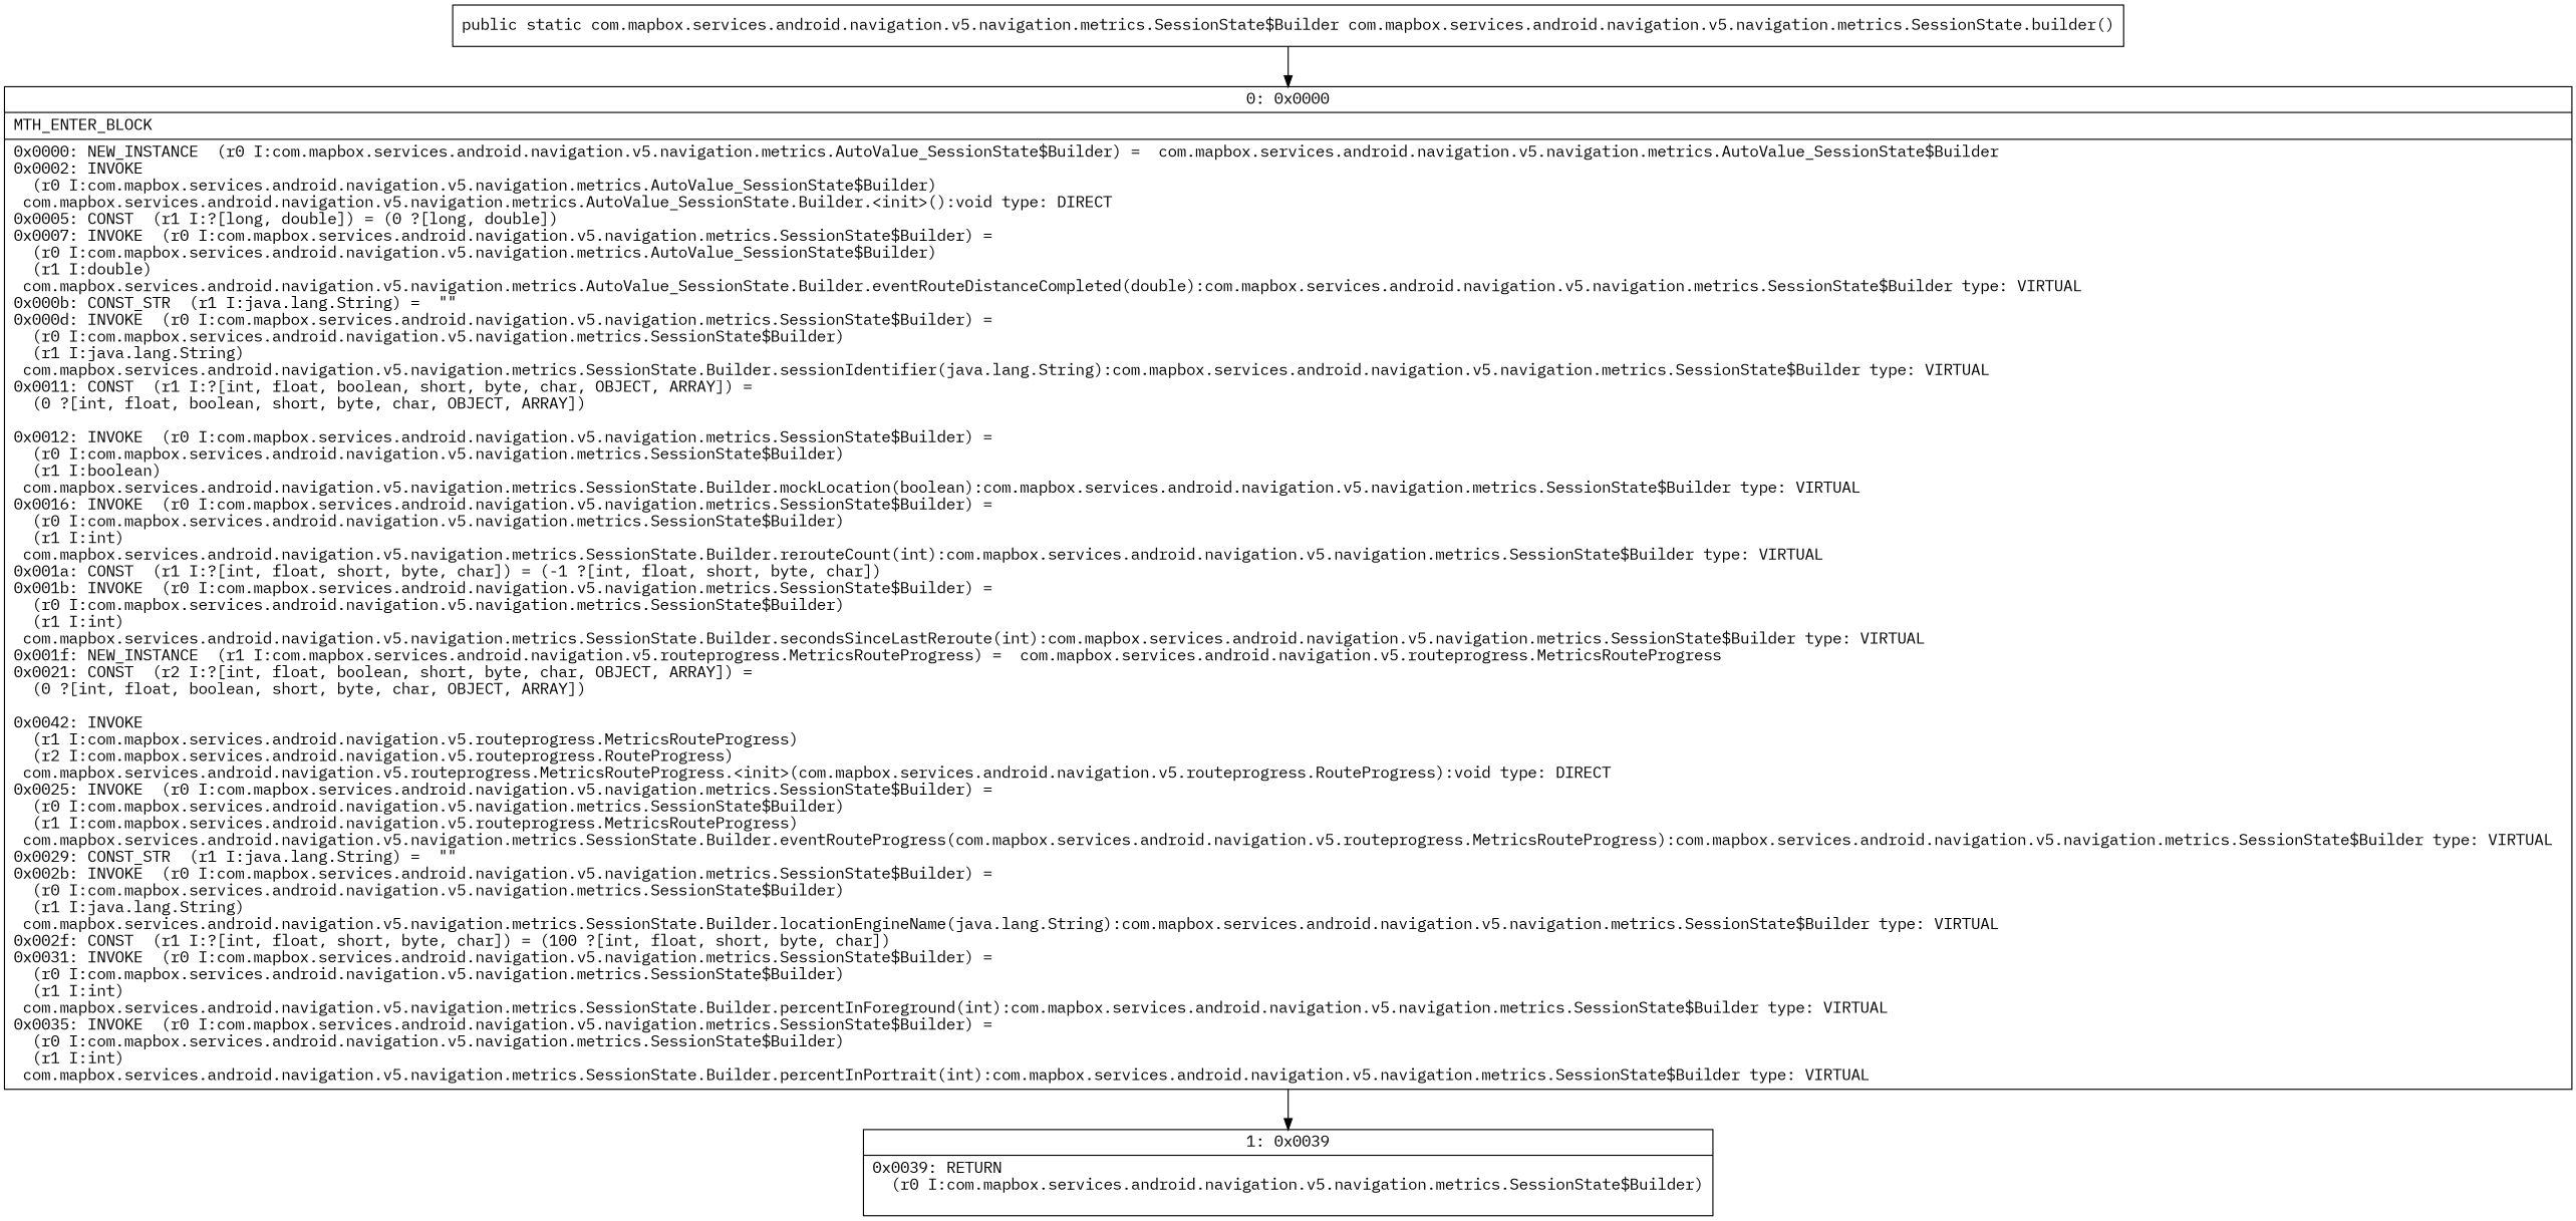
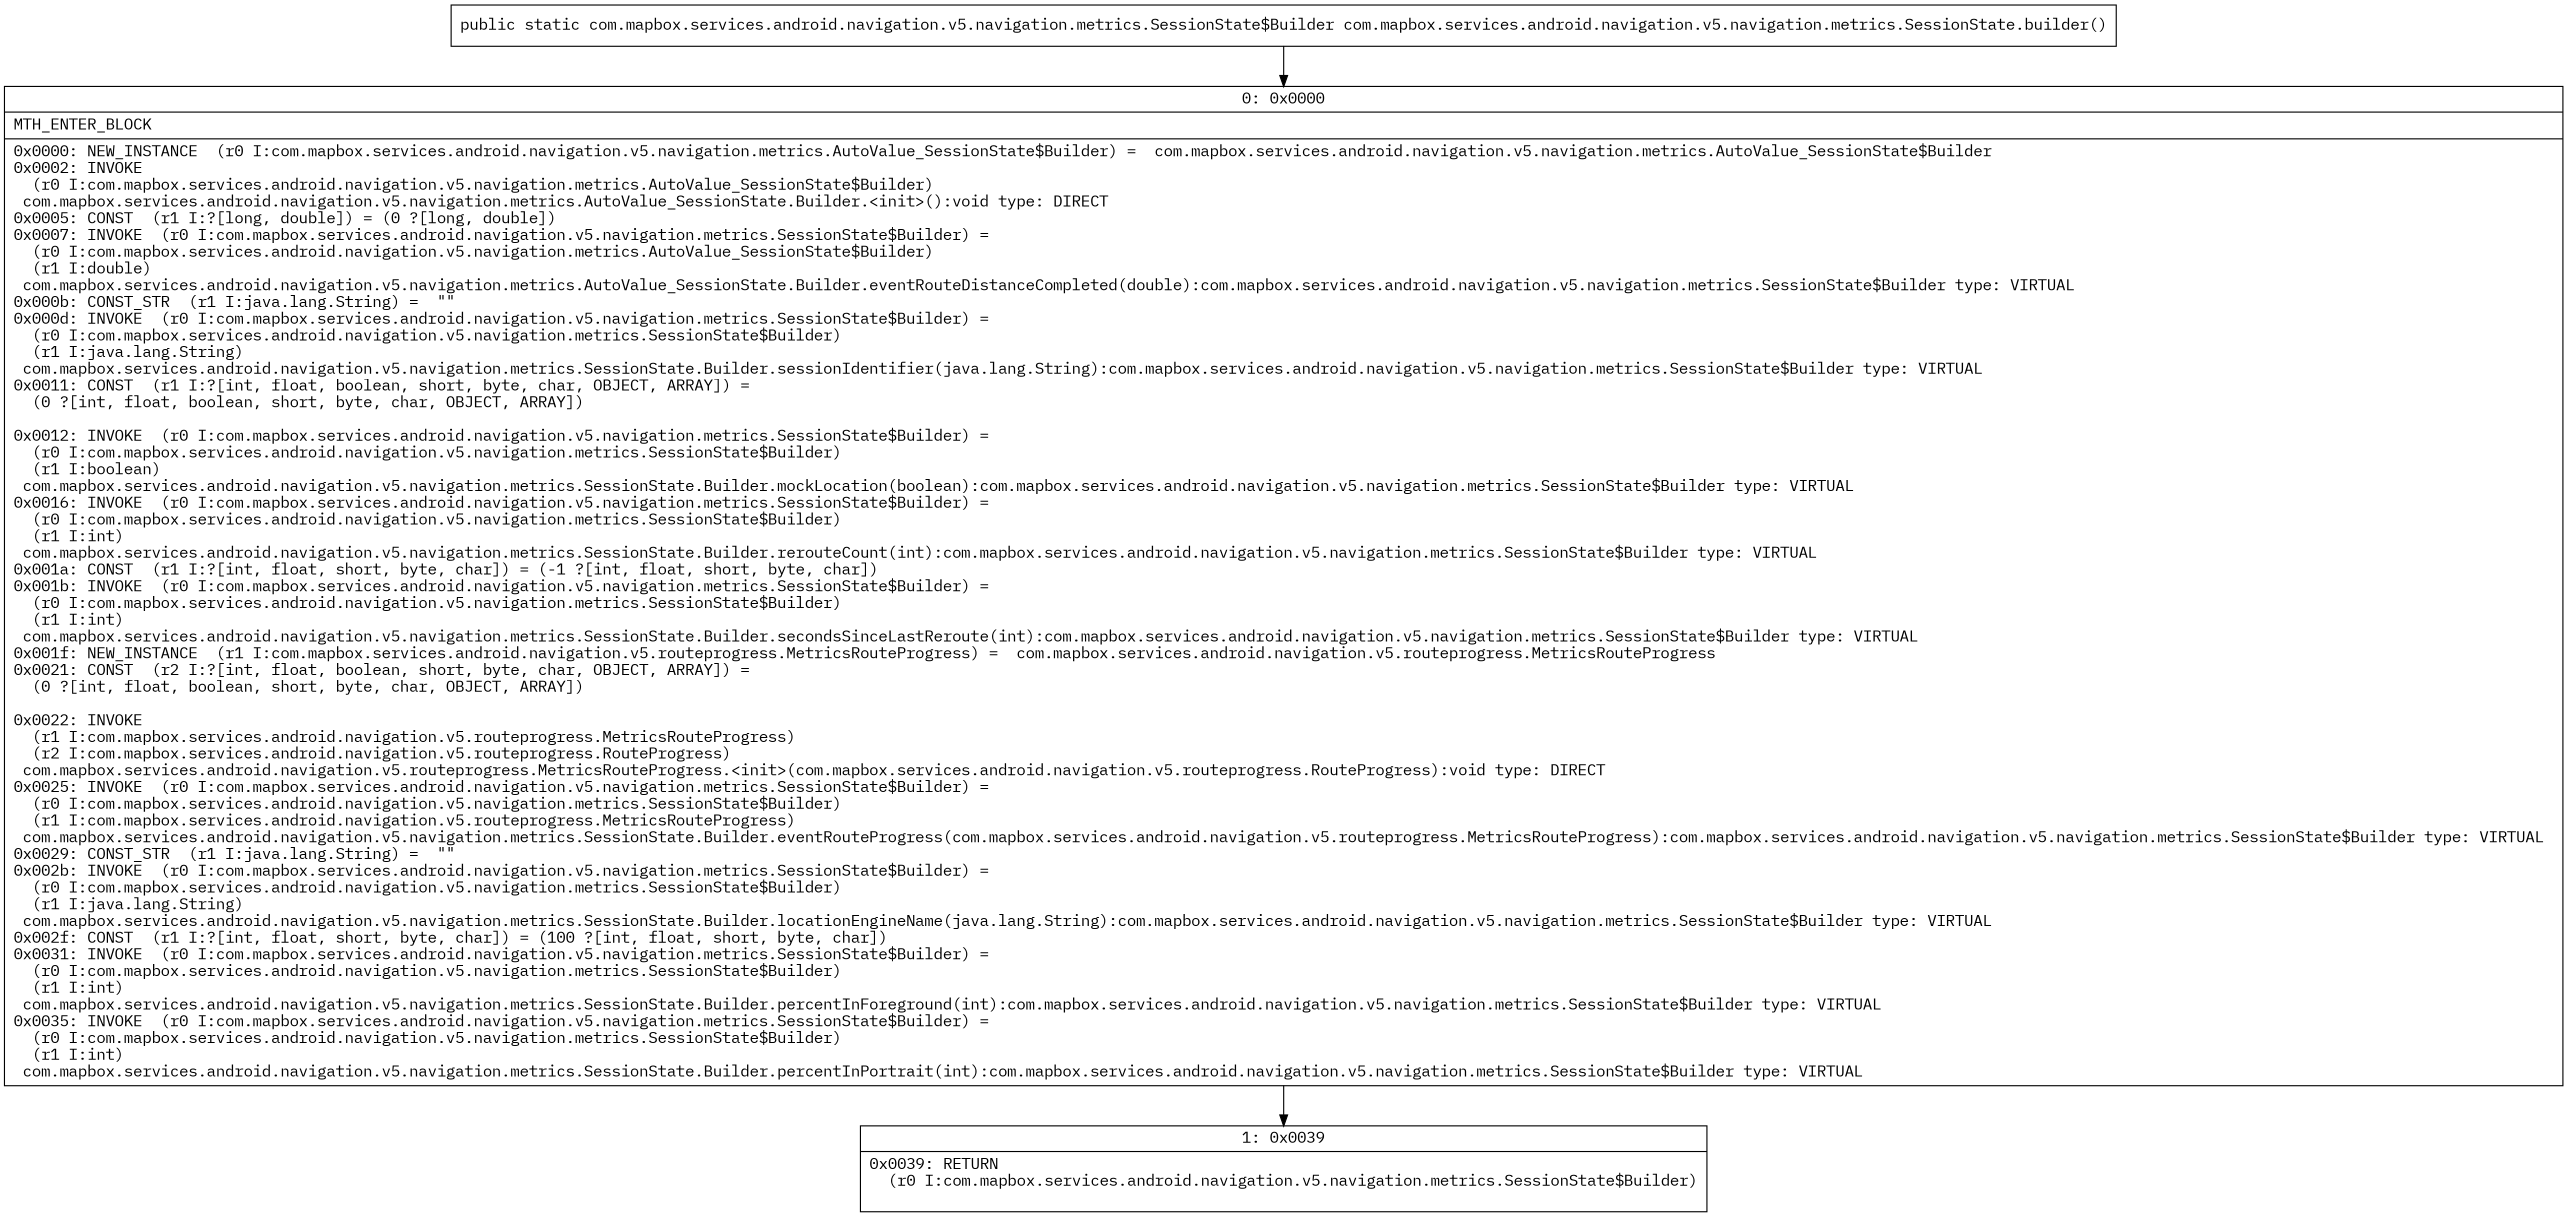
  digraph {
    fontname="IBM Plex Mono"
    node [shape=record fontname="IBM Plex Mono"]
    edge [fontname="IBM Plex Mono"]
-   n1 [label="{0\:\ 0x0000|MTH_ENTER_BLOCK\l|0x0000: NEW_INSTANCE  (r0 I:com.mapbox.services.android.navigation.v5.navigation.metrics.AutoValue_SessionState$Builder) =  com.mapbox.services.android.navigation.v5.navigation.metrics.AutoValue_SessionState$Builder \l0x0002: INVOKE  \l  (r0 I:com.mapbox.services.android.navigation.v5.navigation.metrics.AutoValue_SessionState$Builder)\l com.mapbox.services.android.navigation.v5.navigation.metrics.AutoValue_SessionState.Builder.\<init\>():void type: DIRECT \l0x0005: CONST  (r1 I:?[long, double]) = (0 ?[long, double]) \l0x0007: INVOKE  (r0 I:com.mapbox.services.android.navigation.v5.navigation.metrics.SessionState$Builder) = \l  (r0 I:com.mapbox.services.android.navigation.v5.navigation.metrics.AutoValue_SessionState$Builder)\l  (r1 I:double)\l com.mapbox.services.android.navigation.v5.navigation.metrics.AutoValue_SessionState.Builder.eventRouteDistanceCompleted(double):com.mapbox.services.android.navigation.v5.navigation.metrics.SessionState$Builder type: VIRTUAL \l0x000b: CONST_STR  (r1 I:java.lang.String) =  \"\" \l0x000d: INVOKE  (r0 I:com.mapbox.services.android.navigation.v5.navigation.metrics.SessionState$Builder) = \l  (r0 I:com.mapbox.services.android.navigation.v5.navigation.metrics.SessionState$Builder)\l  (r1 I:java.lang.String)\l com.mapbox.services.android.navigation.v5.navigation.metrics.SessionState.Builder.sessionIdentifier(java.lang.String):com.mapbox.services.android.navigation.v5.navigation.metrics.SessionState$Builder type: VIRTUAL \l0x0011: CONST  (r1 I:?[int, float, boolean, short, byte, char, OBJECT, ARRAY]) = \l  (0 ?[int, float, boolean, short, byte, char, OBJECT, ARRAY])\l \l0x0012: INVOKE  (r0 I:com.mapbox.services.android.navigation.v5.navigation.metrics.SessionState$Builder) = \l  (r0 I:com.mapbox.services.android.navigation.v5.navigation.metrics.SessionState$Builder)\l  (r1 I:boolean)\l com.mapbox.services.android.navigation.v5.navigation.metrics.SessionState.Builder.mockLocation(boolean):com.mapbox.services.android.navigation.v5.navigation.metrics.SessionState$Builder type: VIRTUAL \l0x0016: INVOKE  (r0 I:com.mapbox.services.android.navigation.v5.navigation.metrics.SessionState$Builder) = \l  (r0 I:com.mapbox.services.android.navigation.v5.navigation.metrics.SessionState$Builder)\l  (r1 I:int)\l com.mapbox.services.android.navigation.v5.navigation.metrics.SessionState.Builder.rerouteCount(int):com.mapbox.services.android.navigation.v5.navigation.metrics.SessionState$Builder type: VIRTUAL \l0x001a: CONST  (r1 I:?[int, float, short, byte, char]) = (\-1 ?[int, float, short, byte, char]) \l0x001b: INVOKE  (r0 I:com.mapbox.services.android.navigation.v5.navigation.metrics.SessionState$Builder) = \l  (r0 I:com.mapbox.services.android.navigation.v5.navigation.metrics.SessionState$Builder)\l  (r1 I:int)\l com.mapbox.services.android.navigation.v5.navigation.metrics.SessionState.Builder.secondsSinceLastReroute(int):com.mapbox.services.android.navigation.v5.navigation.metrics.SessionState$Builder type: VIRTUAL \l0x001f: NEW_INSTANCE  (r1 I:com.mapbox.services.android.navigation.v5.routeprogress.MetricsRouteProgress) =  com.mapbox.services.android.navigation.v5.routeprogress.MetricsRouteProgress \l0x0021: CONST  (r2 I:?[int, float, boolean, short, byte, char, OBJECT, ARRAY]) = \l  (0 ?[int, float, boolean, short, byte, char, OBJECT, ARRAY])\l \l0x0042: INVOKE  \l  (r1 I:com.mapbox.services.android.navigation.v5.routeprogress.MetricsRouteProgress)\l  (r2 I:com.mapbox.services.android.navigation.v5.routeprogress.RouteProgress)\l com.mapbox.services.android.navigation.v5.routeprogress.MetricsRouteProgress.\<init\>(com.mapbox.services.android.navigation.v5.routeprogress.RouteProgress):void type: DIRECT \l0x0025: INVOKE  (r0 I:com.mapbox.services.android.navigation.v5.navigation.metrics.SessionState$Builder) = \l  (r0 I:com.mapbox.services.android.navigation.v5.navigation.metrics.SessionState$Builder)\l  (r1 I:com.mapbox.services.android.navigation.v5.routeprogress.MetricsRouteProgress)\l com.mapbox.services.android.navigation.v5.navigation.metrics.SessionState.Builder.eventRouteProgress(com.mapbox.services.android.navigation.v5.routeprogress.MetricsRouteProgress):com.mapbox.services.android.navigation.v5.navigation.metrics.SessionState$Builder type: VIRTUAL \l0x0029: CONST_STR  (r1 I:java.lang.String) =  \"\" \l0x002b: INVOKE  (r0 I:com.mapbox.services.android.navigation.v5.navigation.metrics.SessionState$Builder) = \l  (r0 I:com.mapbox.services.android.navigation.v5.navigation.metrics.SessionState$Builder)\l  (r1 I:java.lang.String)\l com.mapbox.services.android.navigation.v5.navigation.metrics.SessionState.Builder.locationEngineName(java.lang.String):com.mapbox.services.android.navigation.v5.navigation.metrics.SessionState$Builder type: VIRTUAL \l0x002f: CONST  (r1 I:?[int, float, short, byte, char]) = (100 ?[int, float, short, byte, char]) \l0x0031: INVOKE  (r0 I:com.mapbox.services.android.navigation.v5.navigation.metrics.SessionState$Builder) = \l  (r0 I:com.mapbox.services.android.navigation.v5.navigation.metrics.SessionState$Builder)\l  (r1 I:int)\l com.mapbox.services.android.navigation.v5.navigation.metrics.SessionState.Builder.percentInForeground(int):com.mapbox.services.android.navigation.v5.navigation.metrics.SessionState$Builder type: VIRTUAL \l0x0035: INVOKE  (r0 I:com.mapbox.services.android.navigation.v5.navigation.metrics.SessionState$Builder) = \l  (r0 I:com.mapbox.services.android.navigation.v5.navigation.metrics.SessionState$Builder)\l  (r1 I:int)\l com.mapbox.services.android.navigation.v5.navigation.metrics.SessionState.Builder.percentInPortrait(int):com.mapbox.services.android.navigation.v5.navigation.metrics.SessionState$Builder type: VIRTUAL \l}"]
+   n1 [label="{0\:\ 0x0000|MTH_ENTER_BLOCK\l|0x0000: NEW_INSTANCE  (r0 I:com.mapbox.services.android.navigation.v5.navigation.metrics.AutoValue_SessionState$Builder) =  com.mapbox.services.android.navigation.v5.navigation.metrics.AutoValue_SessionState$Builder \l0x0002: INVOKE  \l  (r0 I:com.mapbox.services.android.navigation.v5.navigation.metrics.AutoValue_SessionState$Builder)\l com.mapbox.services.android.navigation.v5.navigation.metrics.AutoValue_SessionState.Builder.\<init\>():void type: DIRECT \l0x0005: CONST  (r1 I:?[long, double]) = (0 ?[long, double]) \l0x0007: INVOKE  (r0 I:com.mapbox.services.android.navigation.v5.navigation.metrics.SessionState$Builder) = \l  (r0 I:com.mapbox.services.android.navigation.v5.navigation.metrics.AutoValue_SessionState$Builder)\l  (r1 I:double)\l com.mapbox.services.android.navigation.v5.navigation.metrics.AutoValue_SessionState.Builder.eventRouteDistanceCompleted(double):com.mapbox.services.android.navigation.v5.navigation.metrics.SessionState$Builder type: VIRTUAL \l0x000b: CONST_STR  (r1 I:java.lang.String) =  \"\" \l0x000d: INVOKE  (r0 I:com.mapbox.services.android.navigation.v5.navigation.metrics.SessionState$Builder) = \l  (r0 I:com.mapbox.services.android.navigation.v5.navigation.metrics.SessionState$Builder)\l  (r1 I:java.lang.String)\l com.mapbox.services.android.navigation.v5.navigation.metrics.SessionState.Builder.sessionIdentifier(java.lang.String):com.mapbox.services.android.navigation.v5.navigation.metrics.SessionState$Builder type: VIRTUAL \l0x0011: CONST  (r1 I:?[int, float, boolean, short, byte, char, OBJECT, ARRAY]) = \l  (0 ?[int, float, boolean, short, byte, char, OBJECT, ARRAY])\l \l0x0012: INVOKE  (r0 I:com.mapbox.services.android.navigation.v5.navigation.metrics.SessionState$Builder) = \l  (r0 I:com.mapbox.services.android.navigation.v5.navigation.metrics.SessionState$Builder)\l  (r1 I:boolean)\l com.mapbox.services.android.navigation.v5.navigation.metrics.SessionState.Builder.mockLocation(boolean):com.mapbox.services.android.navigation.v5.navigation.metrics.SessionState$Builder type: VIRTUAL \l0x0016: INVOKE  (r0 I:com.mapbox.services.android.navigation.v5.navigation.metrics.SessionState$Builder) = \l  (r0 I:com.mapbox.services.android.navigation.v5.navigation.metrics.SessionState$Builder)\l  (r1 I:int)\l com.mapbox.services.android.navigation.v5.navigation.metrics.SessionState.Builder.rerouteCount(int):com.mapbox.services.android.navigation.v5.navigation.metrics.SessionState$Builder type: VIRTUAL \l0x001a: CONST  (r1 I:?[int, float, short, byte, char]) = (\-1 ?[int, float, short, byte, char]) \l0x001b: INVOKE  (r0 I:com.mapbox.services.android.navigation.v5.navigation.metrics.SessionState$Builder) = \l  (r0 I:com.mapbox.services.android.navigation.v5.navigation.metrics.SessionState$Builder)\l  (r1 I:int)\l com.mapbox.services.android.navigation.v5.navigation.metrics.SessionState.Builder.secondsSinceLastReroute(int):com.mapbox.services.android.navigation.v5.navigation.metrics.SessionState$Builder type: VIRTUAL \l0x001f: NEW_INSTANCE  (r1 I:com.mapbox.services.android.navigation.v5.routeprogress.MetricsRouteProgress) =  com.mapbox.services.android.navigation.v5.routeprogress.MetricsRouteProgress \l0x0021: CONST  (r2 I:?[int, float, boolean, short, byte, char, OBJECT, ARRAY]) = \l  (0 ?[int, float, boolean, short, byte, char, OBJECT, ARRAY])\l \l0x0022: INVOKE  \l  (r1 I:com.mapbox.services.android.navigation.v5.routeprogress.MetricsRouteProgress)\l  (r2 I:com.mapbox.services.android.navigation.v5.routeprogress.RouteProgress)\l com.mapbox.services.android.navigation.v5.routeprogress.MetricsRouteProgress.\<init\>(com.mapbox.services.android.navigation.v5.routeprogress.RouteProgress):void type: DIRECT \l0x0025: INVOKE  (r0 I:com.mapbox.services.android.navigation.v5.navigation.metrics.SessionState$Builder) = \l  (r0 I:com.mapbox.services.android.navigation.v5.navigation.metrics.SessionState$Builder)\l  (r1 I:com.mapbox.services.android.navigation.v5.routeprogress.MetricsRouteProgress)\l com.mapbox.services.android.navigation.v5.navigation.metrics.SessionState.Builder.eventRouteProgress(com.mapbox.services.android.navigation.v5.routeprogress.MetricsRouteProgress):com.mapbox.services.android.navigation.v5.navigation.metrics.SessionState$Builder type: VIRTUAL \l0x0029: CONST_STR  (r1 I:java.lang.String) =  \"\" \l0x002b: INVOKE  (r0 I:com.mapbox.services.android.navigation.v5.navigation.metrics.SessionState$Builder) = \l  (r0 I:com.mapbox.services.android.navigation.v5.navigation.metrics.SessionState$Builder)\l  (r1 I:java.lang.String)\l com.mapbox.services.android.navigation.v5.navigation.metrics.SessionState.Builder.locationEngineName(java.lang.String):com.mapbox.services.android.navigation.v5.navigation.metrics.SessionState$Builder type: VIRTUAL \l0x002f: CONST  (r1 I:?[int, float, short, byte, char]) = (100 ?[int, float, short, byte, char]) \l0x0031: INVOKE  (r0 I:com.mapbox.services.android.navigation.v5.navigation.metrics.SessionState$Builder) = \l  (r0 I:com.mapbox.services.android.navigation.v5.navigation.metrics.SessionState$Builder)\l  (r1 I:int)\l com.mapbox.services.android.navigation.v5.navigation.metrics.SessionState.Builder.percentInForeground(int):com.mapbox.services.android.navigation.v5.navigation.metrics.SessionState$Builder type: VIRTUAL \l0x0035: INVOKE  (r0 I:com.mapbox.services.android.navigation.v5.navigation.metrics.SessionState$Builder) = \l  (r0 I:com.mapbox.services.android.navigation.v5.navigation.metrics.SessionState$Builder)\l  (r1 I:int)\l com.mapbox.services.android.navigation.v5.navigation.metrics.SessionState.Builder.percentInPortrait(int):com.mapbox.services.android.navigation.v5.navigation.metrics.SessionState$Builder type: VIRTUAL \l}"]
    n2 [label="{1\:\ 0x0039|0x0039: RETURN  \l  (r0 I:com.mapbox.services.android.navigation.v5.navigation.metrics.SessionState$Builder)\l \l}"]
    n3 [label="{public static com.mapbox.services.android.navigation.v5.navigation.metrics.SessionState$Builder com.mapbox.services.android.navigation.v5.navigation.metrics.SessionState.builder() }"]
    n1 -> n2
    n3 -> n1
  }
